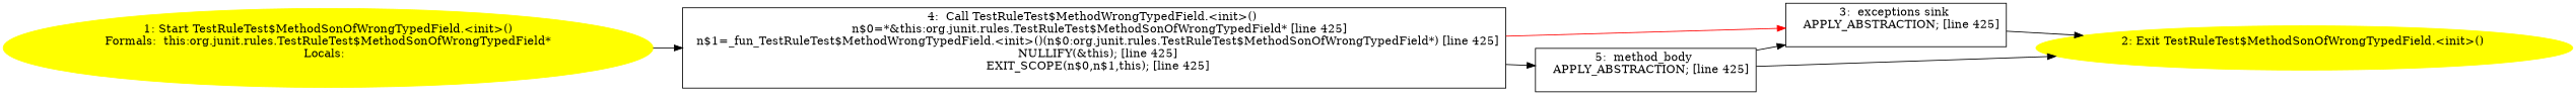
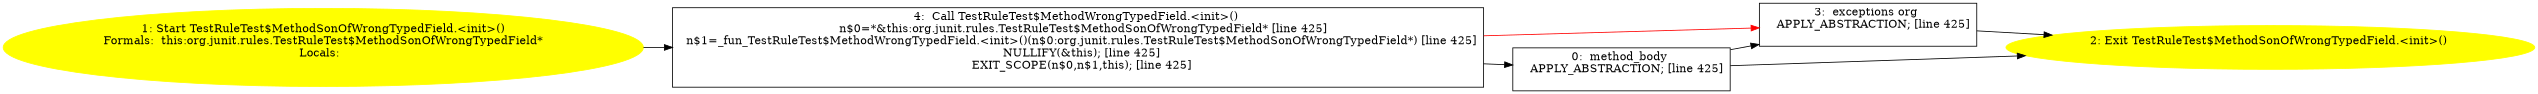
  digraph {
    rankdir=LR
    node [shape=box]
    n1 [color=yellow label="1: Start TestRuleTest$MethodSonOfWrongTypedField.<init>()\nFormals:  this:org.junit.rules.TestRuleTest$MethodSonOfWrongTypedField*\nLocals:  \n  " style=filled shape=""]
    n2 [label="4:  Call TestRuleTest$MethodWrongTypedField.<init>() \n   n$0=*&this:org.junit.rules.TestRuleTest$MethodSonOfWrongTypedField* [line 425]\n  n$1=_fun_TestRuleTest$MethodWrongTypedField.<init>()(n$0:org.junit.rules.TestRuleTest$MethodSonOfWrongTypedField*) [line 425]\n  NULLIFY(&this); [line 425]\n  EXIT_SCOPE(n$0,n$1,this); [line 425]\n "]
-   n3 [label="3:  exceptions sink \n   APPLY_ABSTRACTION; [line 425]\n "]
-   n4 [label="5:  method_body \n   APPLY_ABSTRACTION; [line 425]\n "]
+   n3 [label="3:  exceptions org \n   APPLY_ABSTRACTION; [line 425]\n "]
+   n4 [label="0:  method_body \n   APPLY_ABSTRACTION; [line 425]\n "]
    n5 [color=yellow label="2: Exit TestRuleTest$MethodSonOfWrongTypedField.<init>() \n  " style=filled shape=""]
    n1 -> n2
    n2 -> n3 [color=red]
    n2 -> n4
    n3 -> n5
    n4 -> n3 [color=black]
    n4 -> n5
  }
